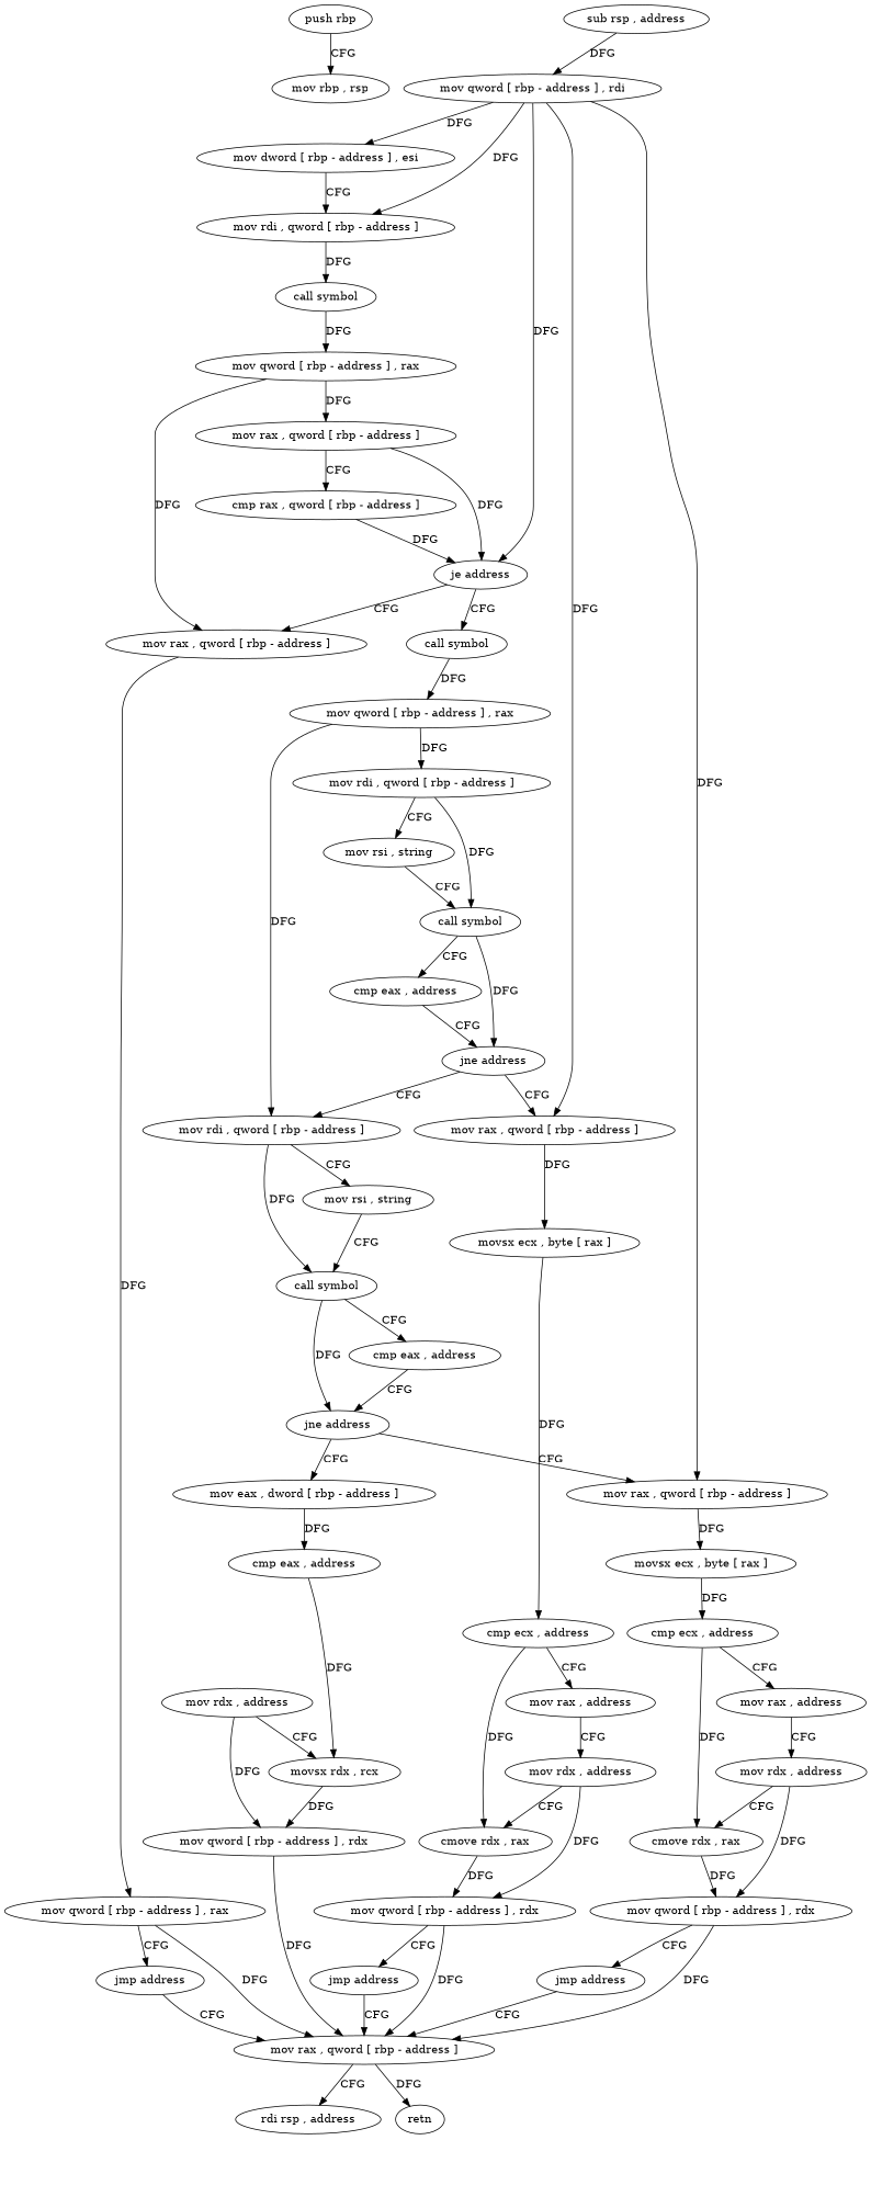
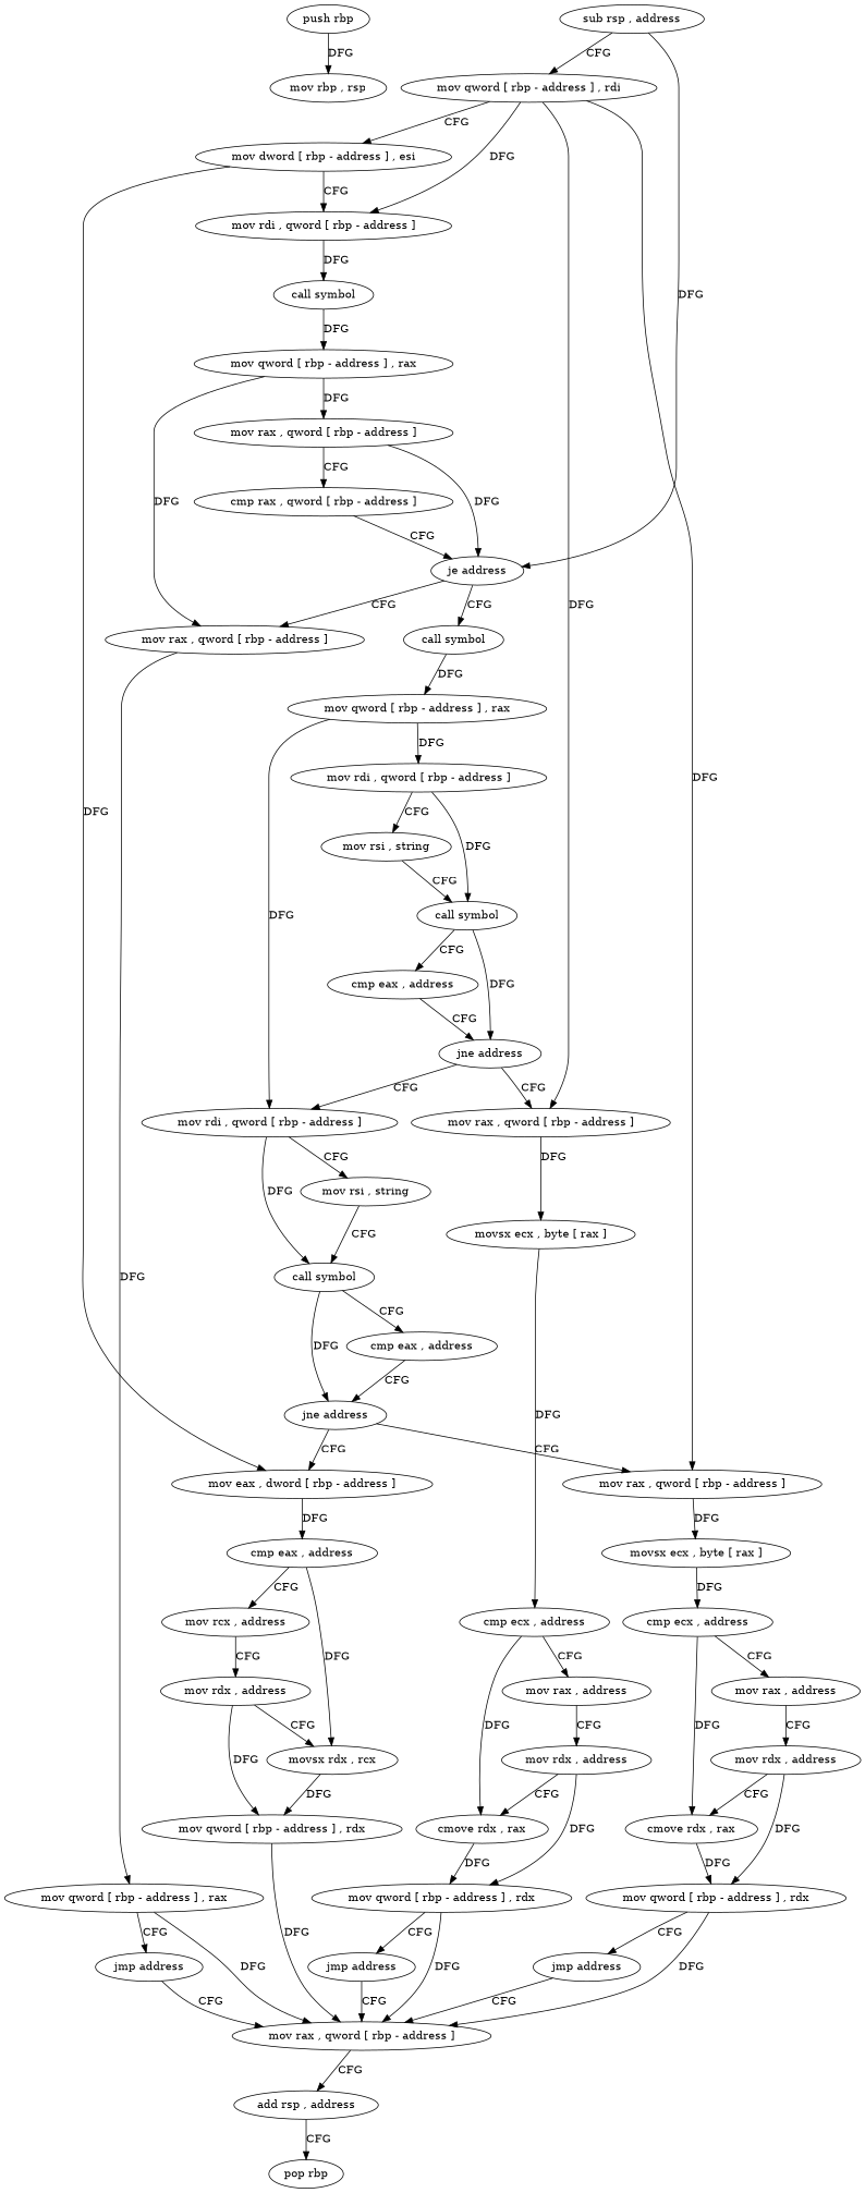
  digraph {
    n1 [label="push rbp"]
    n2 [label="mov rbp , rsp"]
    n3 [label="sub rsp , address"]
    n4 [label="mov qword [ rbp - address ] , rdi"]
    n5 [label="mov dword [ rbp - address ] , esi"]
    n6 [label="mov rdi , qword [ rbp - address ]"]
    n7 [label="je address"]
    n8 [label="mov rax , qword [ rbp - address ]"]
    n9 [label="mov rax , qword [ rbp - address ]"]
    n10 [label="mov eax , dword [ rbp - address ]"]
    n11 [label="call symbol"]
    n12 [label="mov rax , qword [ rbp - address ]"]
    n13 [label="call symbol"]
    n14 [label="movsx ecx , byte [ rax ]"]
    n15 [label="movsx ecx , byte [ rax ]"]
    n16 [label="cmp eax , address"]
    n17 [label="mov qword [ rbp - address ] , rax"]
    n18 [label="mov rax , qword [ rbp - address ]"]
    n19 [label="cmp rax , qword [ rbp - address ]"]
    n20 [label="mov qword [ rbp - address ] , rax"]
    n21 [label="mov qword [ rbp - address ] , rax"]
    n22 [label="mov rdi , qword [ rbp - address ]"]
    n23 [label="mov rdi , qword [ rbp - address ]"]
    n24 [label="jmp address"]
    n25 [label="mov rax , qword [ rbp - address ]"]
    n26 [label="mov rsi , string"]
    n27 [label="call symbol"]
    n28 [label="mov rsi , string"]
    n29 [label="call symbol"]
    n30 [label="cmp eax , address"]
    n31 [label="jne address"]
    n32 [label="cmp eax , address"]
    n33 [label="jne address"]
    n34 [label="cmp ecx , address"]
-   n35 [label="rdi rsp , address"]
-   n36 [label=retn]
+   n35 [label="add rsp , address"]
+   n37 [label="pop rbp"]
+   n38 [label="mov rcx , address"]
    n39 [label="movsx rdx , rcx"]
    n40 [label="cmp ecx , address"]
    n41 [label="mov rax , address"]
    n42 [label="cmove rdx , rax"]
    n43 [label="mov rdx , address"]
    n44 [label="mov qword [ rbp - address ] , rdx"]
    n45 [label="jmp address"]
    n46 [label="mov rdx , address"]
    n47 [label="mov qword [ rbp - address ] , rdx"]
    n48 [label="mov rax , address"]
    n49 [label="cmove rdx , rax"]
    n50 [label="mov rdx , address"]
    n51 [label="mov qword [ rbp - address ] , rdx"]
    n52 [label="jmp address"]
-   n1 -> n2 [label=CFG]
-   n3 -> n4 [label=DFG]
-   n4 -> n5 [label=DFG]
+   n1 -> n2 [label=DFG]
+   n3 -> n4 [label=CFG]
+   n4 -> n5 [label=CFG]
    n4 -> n6 [label=DFG]
-   n4 -> n7 [label=DFG]
+   n3 -> n7 [label=DFG]
    n4 -> n8 [label=DFG]
    n4 -> n9 [label=DFG]
    n5 -> n6 [label=CFG]
+   n5 -> n10 [label=DFG]
    n6 -> n11 [label=DFG]
    n7 -> n12 [label=CFG]
    n7 -> n13 [label=CFG]
    n8 -> n14 [label=DFG]
    n9 -> n15 [label=DFG]
    n10 -> n16 [label=DFG]
    n11 -> n17 [label=DFG]
    n12 -> n20 [label=DFG]
    n13 -> n21 [label=DFG]
    n14 -> n34 [label=DFG]
    n15 -> n40 [label=DFG]
+   n16 -> n38 [label=CFG]
    n16 -> n39 [label=DFG]
    n17 -> n12 [label=DFG]
    n17 -> n18 [label=DFG]
    n18 -> n7 [label=DFG]
    n18 -> n19 [label=CFG]
-   n19 -> n7 [label=DFG]
+   n19 -> n7 [label=CFG]
    n20 -> n24 [label=CFG]
    n20 -> n25 [label=DFG]
    n21 -> n22 [label=DFG]
    n21 -> n23 [label=DFG]
    n22 -> n26 [label=CFG]
    n22 -> n27 [label=DFG]
    n23 -> n28 [label=CFG]
    n23 -> n29 [label=DFG]
    n24 -> n25 [label=CFG]
    n25 -> n35 [label=CFG]
-   n25 -> n36 [label=DFG]
    n26 -> n27 [label=CFG]
    n27 -> n30 [label=CFG]
    n27 -> n31 [label=DFG]
    n28 -> n29 [label=CFG]
    n29 -> n32 [label=CFG]
    n29 -> n33 [label=DFG]
    n30 -> n31 [label=CFG]
    n31 -> n8 [label=CFG]
    n31 -> n23 [label=CFG]
    n32 -> n33 [label=CFG]
    n33 -> n9 [label=CFG]
    n33 -> n10 [label=CFG]
    n34 -> n41 [label=CFG]
    n34 -> n42 [label=DFG]
+   n35 -> n37 [label=CFG]
+   n38 -> n46 [label=CFG]
    n39 -> n47 [label=DFG]
    n40 -> n48 [label=CFG]
    n40 -> n49 [label=DFG]
    n41 -> n43 [label=CFG]
    n42 -> n44 [label=DFG]
    n43 -> n42 [label=CFG]
    n43 -> n44 [label=DFG]
    n44 -> n25 [label=DFG]
    n44 -> n45 [label=CFG]
    n45 -> n25 [label=CFG]
    n46 -> n39 [label=CFG]
    n46 -> n47 [label=DFG]
    n47 -> n25 [label=DFG]
    n48 -> n50 [label=CFG]
    n49 -> n51 [label=DFG]
    n50 -> n49 [label=CFG]
    n50 -> n51 [label=DFG]
    n51 -> n25 [label=DFG]
    n51 -> n52 [label=CFG]
    n52 -> n25 [label=CFG]
  }
